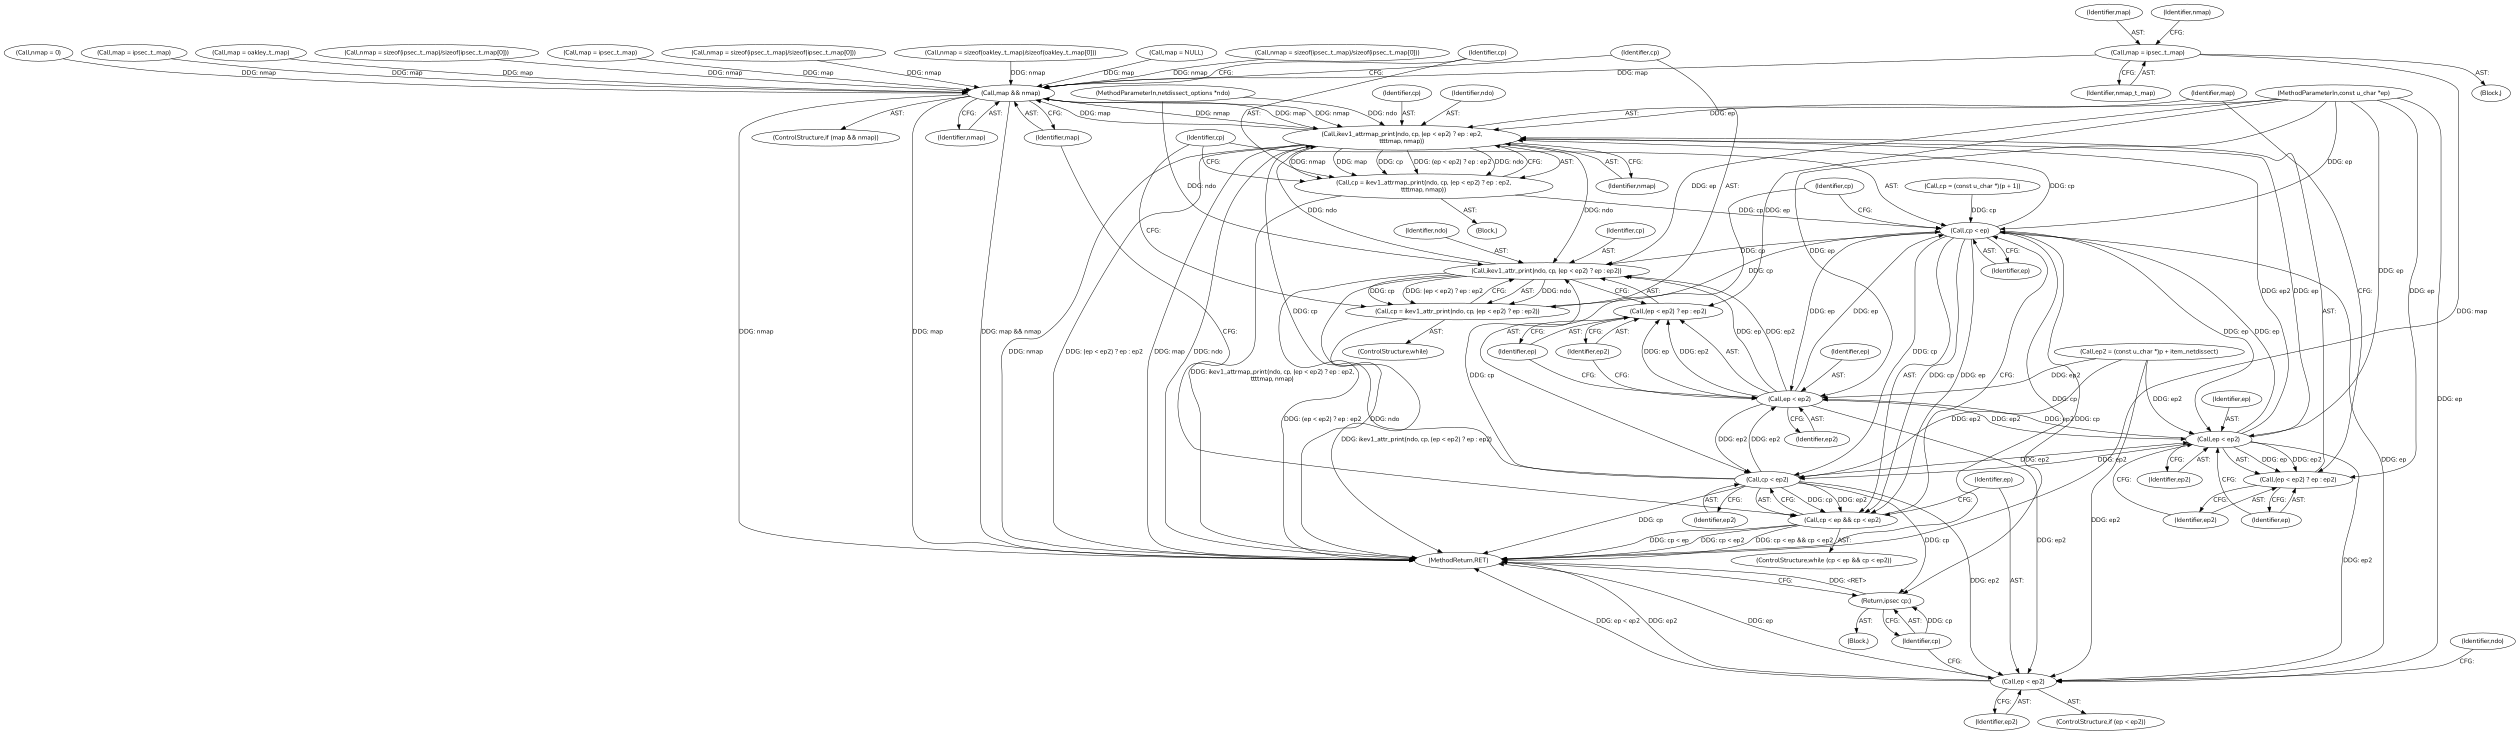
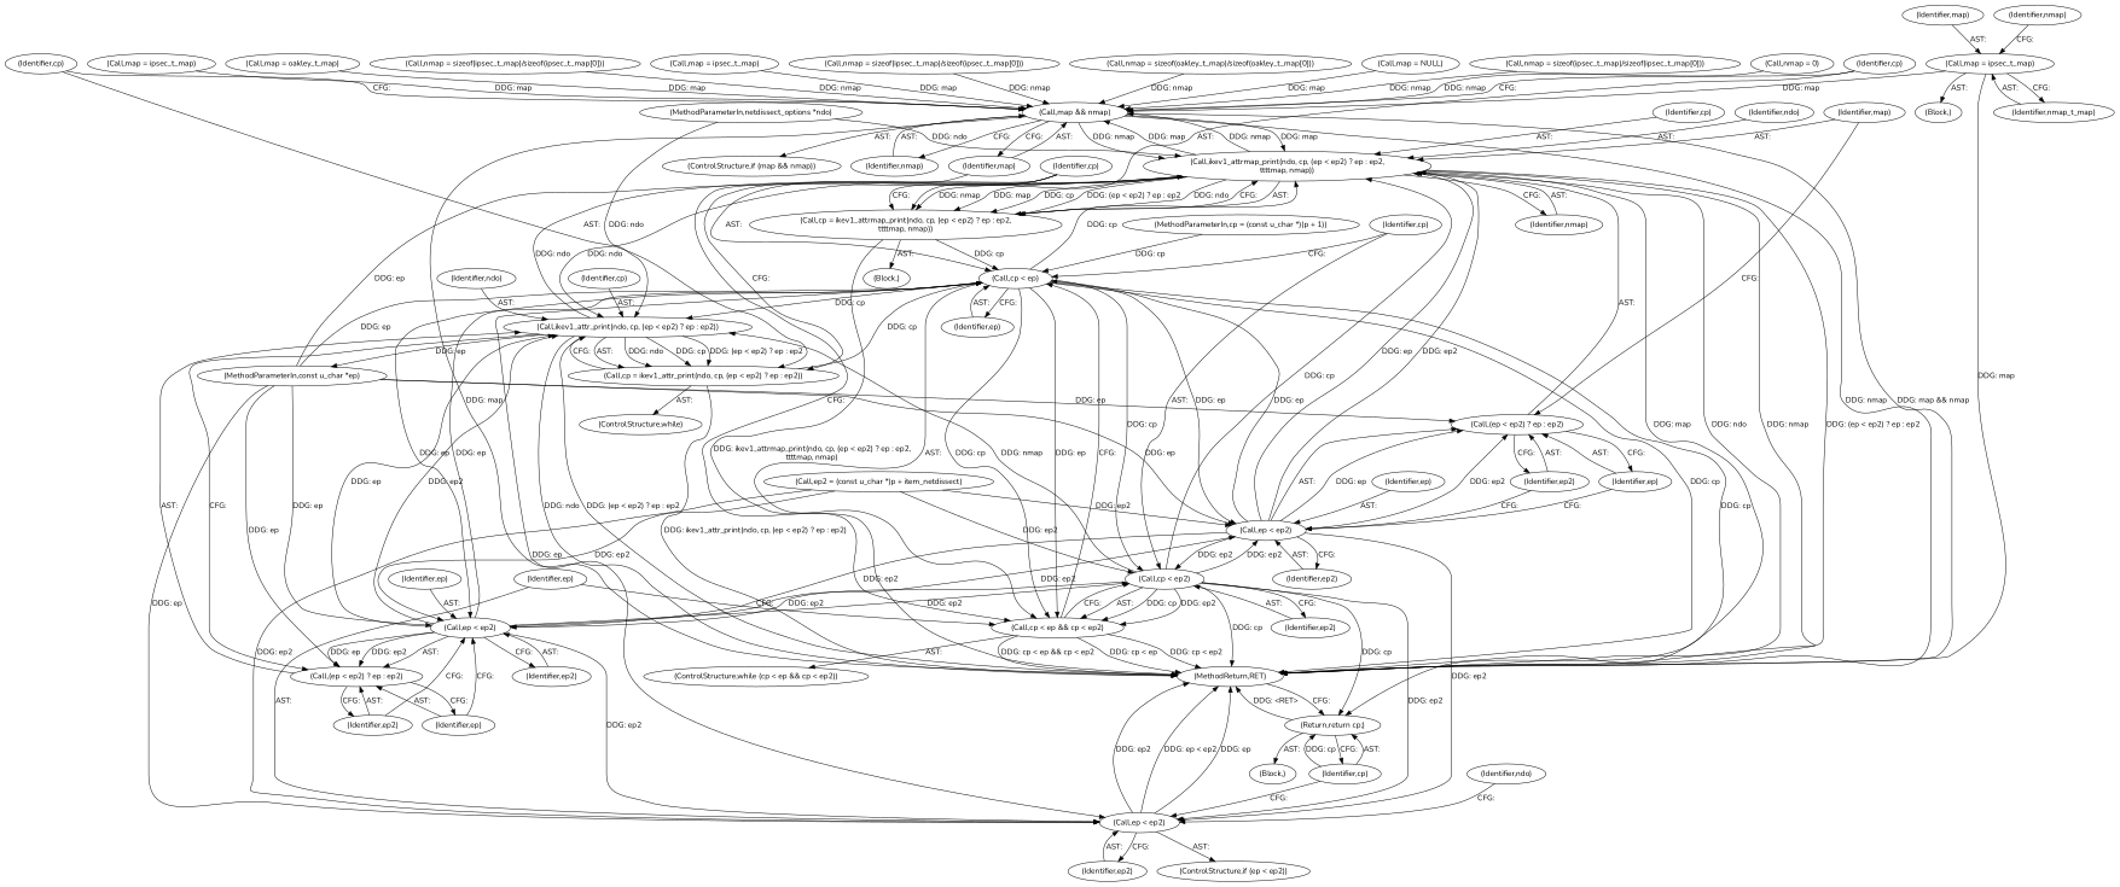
  digraph {
    fontname=Nunito
    node [fontname=Nunito]
    edge [fontname=Nunito]
    n1 [label="(Call,map = ipsec_t_map)"]
    n2 [label="(Call,map && nmap)"]
    n3 [label="(MethodReturn,RET)"]
    n4 [label="(Identifier,nmap_t_map)"]
    n5 [label="(Block,)"]
    n6 [label="(Call,ikev1_attrmap_print(ndo, cp, (ep < ep2) ? ep : ep2,\n\t\t\t\tmap, nmap))"]
    n7 [label="(ControlStructure,if (map && nmap))"]
    n8 [label="(Identifier,map)"]
    n9 [label="(Identifier,nmap)"]
-   n10 [label="(Return,ipsec cp;)"]
+   n10 [label="(Return,return cp;)"]
    n11 [label="(Call,cp = ikev1_attrmap_print(ndo, cp, (ep < ep2) ? ep : ep2,\n\t\t\t\tmap, nmap))"]
    n12 [label="(Call,ikev1_attr_print(ndo, cp, (ep < ep2) ? ep : ep2))"]
    n13 [label="(Identifier,nmap)"]
    n14 [label="(Call,cp < ep && cp < ep2)"]
    n15 [label="(Call,cp < ep)"]
    n16 [label="(Block,)"]
    n17 [label="(Call,(ep < ep2) ? ep : ep2)"]
    n18 [label="(Call,cp = ikev1_attr_print(ndo, cp, (ep < ep2) ? ep : ep2))"]
    n19 [label="(Call,cp < ep2)"]
    n20 [label="(Call,ep < ep2)"]
    n21 [label="(Call,ep < ep2)"]
    n22 [label="(Call,ep < ep2)"]
    n23 [label="(Identifier,ep)"]
    n24 [label="(ControlStructure,while (cp < ep && cp < ep2))"]
    n25 [label="(Identifier,ep2)"]
    n26 [label="(Call,(ep < ep2) ? ep : ep2)"]
    n27 [label="(Identifier,ep2)"]
    n28 [label="(Identifier,ep2)"]
    n29 [label="(Identifier,ep2)"]
    n30 [label="(ControlStructure,if (ep < ep2))"]
    n31 [label="(Block,)"]
    n32 [label="(Identifier,cp)"]
    n33 [label="(Identifier,ep)"]
    n34 [label="(Identifier,ep2)"]
    n35 [label="(Identifier,ep)"]
    n36 [label="(Identifier,ep2)"]
    n37 [label="(ControlStructure,while)"]
    n38 [label="(Identifier,map)"]
    n39 [label="(Identifier,map)"]
    n40 [label="(Call,nmap = sizeof(ipsec_t_map)/sizeof(ipsec_t_map[0]))"]
    n41 [label="(Call,nmap = sizeof(oakley_t_map)/sizeof(oakley_t_map[0]))"]
    n42 [label="(Call,map = NULL)"]
    n43 [label="(Call,nmap = sizeof(ipsec_t_map)/sizeof(ipsec_t_map[0]))"]
    n44 [label="(Call,nmap = 0)"]
    n45 [label="(Identifier,cp)"]
    n46 [label="(Identifier,cp)"]
    n47 [label="(Identifier,cp)"]
    n48 [label="(Identifier,ep)"]
    n49 [label="(Identifier,cp)"]
    n50 [label="(MethodParameterIn,const u_char *ep)"]
    n51 [label="(Identifier,cp)"]
    n52 [label="(Identifier,nmap)"]
    n53 [label="(Call,map = ipsec_t_map)"]
    n54 [label="(Identifier,cp)"]
    n55 [label="(MethodParameterIn,netdissect_options *ndo)"]
    n56 [label="(Call,map = oakley_t_map)"]
    n57 [label="(Call,nmap = sizeof(ipsec_t_map)/sizeof(ipsec_t_map[0]))"]
    n58 [label="(Call,ep2 = (const u_char *)p + item_netdissect)"]
    n59 [label="(Identifier,ndo)"]
    n60 [label="(Identifier,ep)"]
-   n61 [label="(Call,cp = (const u_char *)(p + 1))"]
+   n61 [label="(MethodParameterIn,cp = (const u_char *)(p + 1))"]
    n62 [label="(Identifier,ndo)"]
    n63 [label="(Call,map = ipsec_t_map)"]
    n64 [label="(Identifier,ep)"]
    n65 [label="(Identifier,ndo)"]
    n1 -> n2 [label="DDG: map"]
    n1 -> n3 [label="DDG: map"]
    n1 -> n4 [label="CFG: "]
    n1 -> n5 [label="AST: "]
    n2 -> n3 [label="DDG: map && nmap"]
    n2 -> n3 [label="DDG: map"]
    n2 -> n3 [label="DDG: nmap"]
    n2 -> n6 [label="DDG: map"]
    n2 -> n6 [label="DDG: nmap"]
    n2 -> n7 [label="AST: "]
    n2 -> n8 [label="CFG: "]
    n2 -> n9 [label="CFG: "]
    n3 -> n10 [label="CFG: "]
    n4 -> n1 [label="AST: "]
    n6 -> n2 [label="DDG: map"]
    n6 -> n2 [label="DDG: nmap"]
    n6 -> n3 [label="DDG: map"]
    n6 -> n3 [label="DDG: ndo"]
    n6 -> n3 [label="DDG: nmap"]
    n6 -> n3 [label="DDG: (ep < ep2) ? ep : ep2"]
    n6 -> n11 [label="AST: "]
    n6 -> n11 [label="DDG: nmap"]
    n6 -> n11 [label="DDG: map"]
    n6 -> n11 [label="DDG: cp"]
    n6 -> n11 [label="DDG: (ep < ep2) ? ep : ep2"]
    n6 -> n11 [label="DDG: ndo"]
    n6 -> n12 [label="DDG: ndo"]
    n6 -> n13 [label="CFG: "]
    n8 -> n2 [label="AST: "]
    n8 -> n14 [label="CFG: "]
    n9 -> n2 [label="AST: "]
    n10 -> n3 [label="DDG: <RET>"]
    n10 -> n31 [label="AST: "]
    n10 -> n32 [label="CFG: "]
    n11 -> n3 [label="DDG: ikev1_attrmap_print(ndo, cp, (ep < ep2) ? ep : ep2,\n\t\t\t\tmap, nmap)"]
    n11 -> n6 [label="CFG: "]
    n11 -> n15 [label="DDG: cp"]
    n11 -> n16 [label="AST: "]
    n12 -> n3 [label="DDG: (ep < ep2) ? ep : ep2"]
    n12 -> n3 [label="DDG: ndo"]
    n12 -> n6 [label="DDG: ndo"]
    n12 -> n17 [label="CFG: "]
    n12 -> n18 [label="AST: "]
    n12 -> n18 [label="DDG: ndo"]
    n12 -> n18 [label="DDG: cp"]
    n12 -> n18 [label="DDG: (ep < ep2) ? ep : ep2"]
    n13 -> n6 [label="AST: "]
    n14 -> n3 [label="DDG: cp < ep"]
    n14 -> n3 [label="DDG: cp < ep2"]
    n14 -> n3 [label="DDG: cp < ep && cp < ep2"]
    n14 -> n15 [label="CFG: "]
    n14 -> n19 [label="CFG: "]
    n14 -> n24 [label="AST: "]
    n15 -> n3 [label="DDG: cp"]
    n15 -> n6 [label="DDG: cp"]
    n15 -> n10 [label="DDG: cp"]
    n15 -> n12 [label="DDG: cp"]
    n15 -> n14 [label="AST: "]
    n15 -> n14 [label="DDG: cp"]
    n15 -> n14 [label="DDG: ep"]
    n15 -> n19 [label="DDG: cp"]
    n15 -> n20 [label="DDG: ep"]
    n15 -> n21 [label="DDG: ep"]
    n15 -> n22 [label="DDG: ep"]
    n15 -> n23 [label="CFG: "]
    n17 -> n12 [label="AST: "]
    n17 -> n35 [label="CFG: "]
    n17 -> n36 [label="CFG: "]
    n18 -> n3 [label="DDG: ikev1_attr_print(ndo, cp, (ep < ep2) ? ep : ep2)"]
    n18 -> n12 [label="CFG: "]
    n18 -> n15 [label="DDG: cp"]
    n18 -> n37 [label="AST: "]
    n19 -> n3 [label="DDG: cp"]
    n19 -> n6 [label="DDG: cp"]
    n19 -> n10 [label="DDG: cp"]
-   n19 -> n12 [label="DDG: cp"]
+   n19 -> n12 [label="DDG: nmap"]
    n19 -> n14 [label="AST: "]
    n19 -> n14 [label="DDG: cp"]
    n19 -> n14 [label="DDG: ep2"]
    n19 -> n20 [label="DDG: ep2"]
    n19 -> n21 [label="DDG: ep2"]
    n19 -> n22 [label="DDG: ep2"]
    n19 -> n25 [label="CFG: "]
    n20 -> n6 [label="DDG: ep"]
    n20 -> n6 [label="DDG: ep2"]
    n20 -> n15 [label="DDG: ep"]
    n20 -> n19 [label="DDG: ep2"]
    n20 -> n21 [label="DDG: ep2"]
    n20 -> n22 [label="DDG: ep2"]
    n20 -> n26 [label="AST: "]
    n20 -> n26 [label="DDG: ep"]
    n20 -> n26 [label="DDG: ep2"]
    n20 -> n27 [label="CFG: "]
    n21 -> n12 [label="DDG: ep"]
    n21 -> n12 [label="DDG: ep2"]
    n21 -> n15 [label="DDG: ep"]
    n21 -> n17 [label="AST: "]
    n21 -> n17 [label="DDG: ep"]
    n21 -> n17 [label="DDG: ep2"]
    n21 -> n19 [label="DDG: ep2"]
    n21 -> n20 [label="DDG: ep2"]
    n21 -> n22 [label="DDG: ep2"]
    n21 -> n28 [label="CFG: "]
    n22 -> n3 [label="DDG: ep2"]
    n22 -> n3 [label="DDG: ep < ep2"]
    n22 -> n3 [label="DDG: ep"]
    n22 -> n29 [label="CFG: "]
    n22 -> n30 [label="AST: "]
    n23 -> n15 [label="AST: "]
    n25 -> n19 [label="AST: "]
    n26 -> n6 [label="AST: "]
    n26 -> n33 [label="CFG: "]
    n26 -> n34 [label="CFG: "]
    n27 -> n20 [label="AST: "]
    n28 -> n21 [label="AST: "]
    n29 -> n22 [label="AST: "]
    n32 -> n10 [label="AST: "]
    n32 -> n10 [label="DDG: cp"]
    n32 -> n22 [label="CFG: "]
    n33 -> n20 [label="CFG: "]
    n33 -> n26 [label="AST: "]
    n34 -> n20 [label="CFG: "]
    n34 -> n26 [label="AST: "]
    n35 -> n17 [label="AST: "]
    n35 -> n21 [label="CFG: "]
    n36 -> n17 [label="AST: "]
    n36 -> n21 [label="CFG: "]
    n38 -> n1 [label="AST: "]
    n39 -> n6 [label="AST: "]
    n39 -> n26 [label="CFG: "]
    n40 -> n2 [label="DDG: nmap"]
    n41 -> n2 [label="DDG: nmap"]
    n42 -> n2 [label="DDG: map"]
    n43 -> n2 [label="DDG: nmap"]
    n44 -> n2 [label="DDG: nmap"]
    n45 -> n6 [label="AST: "]
    n46 -> n15 [label="CFG: "]
    n46 -> n19 [label="AST: "]
    n47 -> n2 [label="CFG: "]
    n47 -> n18 [label="AST: "]
    n48 -> n14 [label="CFG: "]
    n48 -> n22 [label="AST: "]
    n49 -> n2 [label="CFG: "]
    n49 -> n11 [label="AST: "]
    n50 -> n6 [label="DDG: ep"]
-   n50 -> n12 [label="DDG: ep"]
+   n12 -> n50 [label="DDG: ep"]
    n50 -> n15 [label="DDG: ep"]
    n50 -> n17 [label="DDG: ep"]
    n50 -> n20 [label="DDG: ep"]
    n50 -> n21 [label="DDG: ep"]
    n50 -> n22 [label="DDG: ep"]
    n50 -> n26 [label="DDG: ep"]
    n51 -> n11 [label="CFG: "]
    n51 -> n15 [label="AST: "]
    n51 -> n18 [label="CFG: "]
    n52 -> n1 [label="CFG: "]
    n53 -> n2 [label="DDG: map"]
    n54 -> n12 [label="AST: "]
    n55 -> n6 [label="DDG: ndo"]
    n55 -> n12 [label="DDG: ndo"]
    n56 -> n2 [label="DDG: map"]
    n57 -> n2 [label="DDG: nmap"]
    n58 -> n19 [label="DDG: ep2"]
    n58 -> n20 [label="DDG: ep2"]
    n58 -> n21 [label="DDG: ep2"]
    n58 -> n22 [label="DDG: ep2"]
    n59 -> n12 [label="AST: "]
    n60 -> n21 [label="AST: "]
    n61 -> n15 [label="DDG: cp"]
    n62 -> n22 [label="CFG: "]
    n63 -> n2 [label="DDG: map"]
    n64 -> n20 [label="AST: "]
    n65 -> n6 [label="AST: "]
  }
